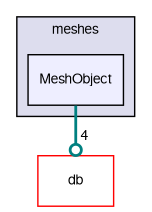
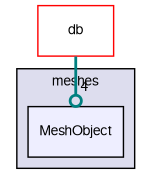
  digraph {
    compound=true
    node [fontname=FreeSans fontsize=10 shape=box]
    n1 [fillcolor="#eeeeff" label=MeshObject pencolor=black style=filled]
    n2 [color=red label=db]
    subgraph cluster_1 {
      bgcolor="#ddddee"
      fontname=FreeSans
      fontsize=10
      label=meshes
      pencolor=black
      n1
    }
-   n1 -> n2 [headlabel=4 labeldistance=1.5 labelfontname=FreeSans labelfontsize=10 color=teal style=bold arrowhead=odot]
+   n2 -> n1 [headlabel=4 labeldistance=1.5 labelfontname=FreeSans labelfontsize=10 color=teal style=bold arrowhead=odot]
  }
